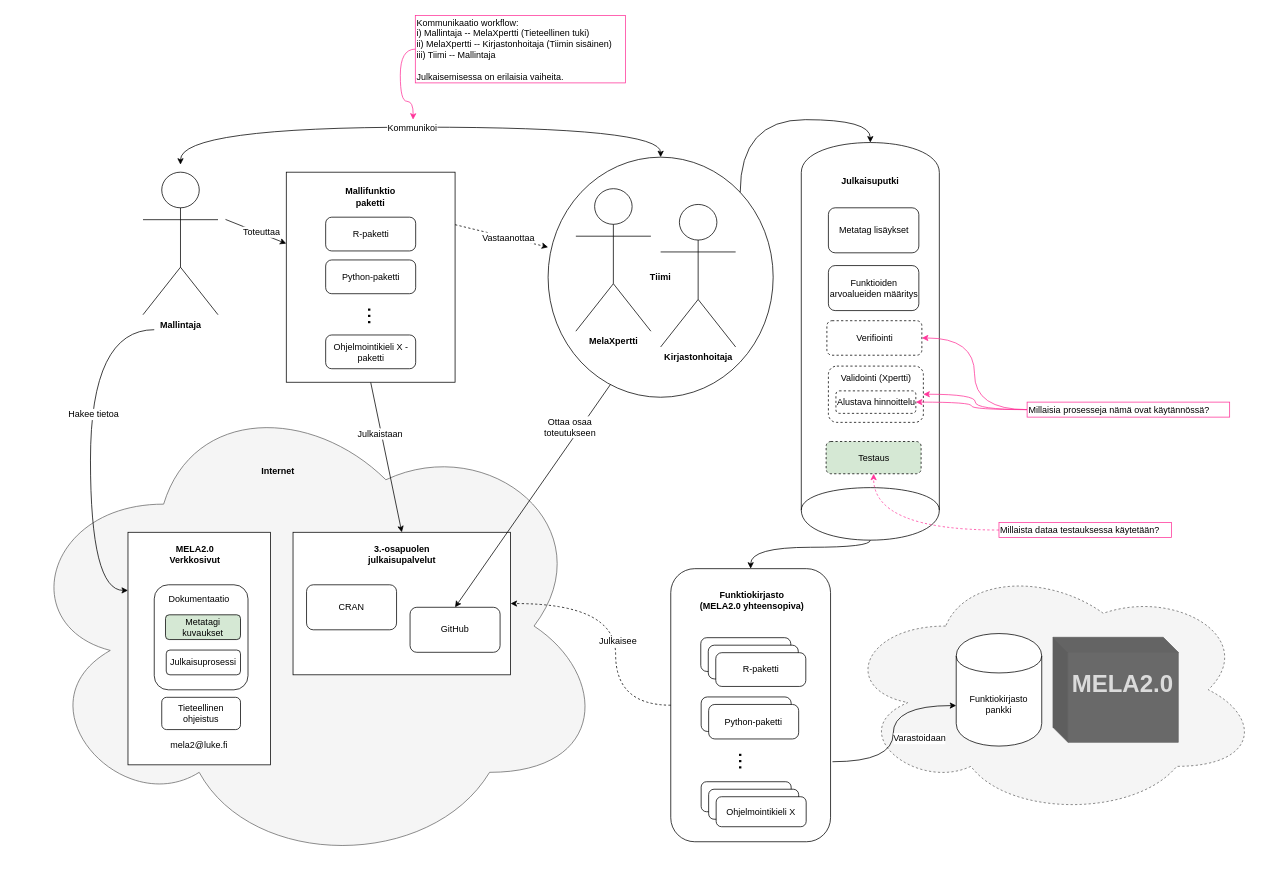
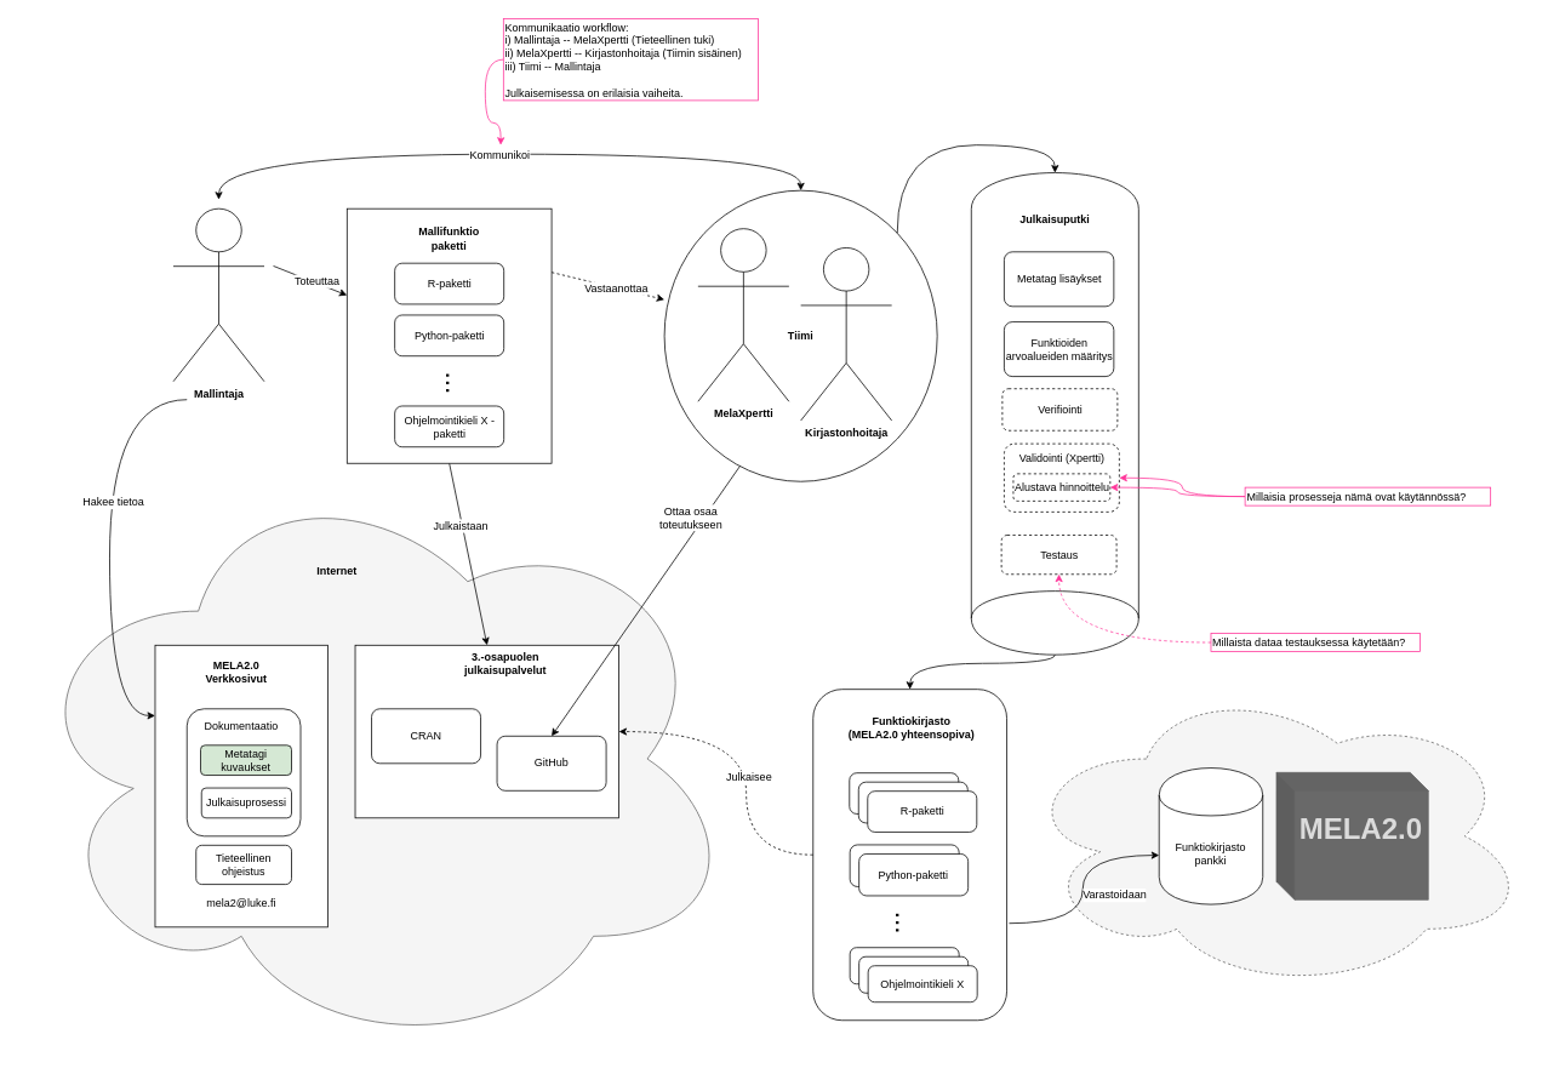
  <mxCell id="0" />
  <mxCell id="1" parent="0" />
  <mxCell id="2" value="" style="ellipse;shape=cloud;whiteSpace=wrap;html=1;glass=0;dashed=1;strokeColor=#666666;fillColor=#f5f5f5;fontColor=#333333;" vertex="1" parent="1"><mxGeometry x="1120" y="749" width="560" height="340" as="geometry" /></mxCell>
  <mxCell id="3" value="" style="ellipse;shape=cloud;whiteSpace=wrap;html=1;fillColor=#f5f5f5;strokeColor=#666666;fontColor=#333333;" parent="1" vertex="1"><mxGeometry x="20" y="509" width="790" height="650" as="geometry" /></mxCell>
  <mxCell id="4" value="" style="rounded=0;whiteSpace=wrap;html=1;" parent="1" vertex="1"><mxGeometry x="390" y="709" width="290" height="190" as="geometry" /></mxCell>
  <mxCell id="5" style="rounded=0;orthogonalLoop=1;jettySize=auto;html=1;" parent="1" target="38" edge="1"><mxGeometry relative="1" as="geometry"><mxPoint x="300" y="292" as="sourcePoint" /></mxGeometry></mxCell>
  <mxCell id="6" value="Toteuttaa" style="text;html=1;resizable=0;points=[];align=center;verticalAlign=middle;labelBackgroundColor=#ffffff;" parent="5" vertex="1" connectable="0"><mxGeometry x="0.141" y="2" relative="1" as="geometry"><mxPoint as="offset" /></mxGeometry></mxCell>
  <mxCell id="7" value="Mallintaja" style="shape=umlActor;verticalLabelPosition=bottom;labelBackgroundColor=#ffffff;verticalAlign=top;html=1;outlineConnect=0;fontSize=12;fontStyle=1" parent="1" vertex="1"><mxGeometry x="190" y="229" width="100" height="190" as="geometry" /></mxCell>
  <mxCell id="8" style="rounded=0;orthogonalLoop=1;jettySize=auto;html=1;entryX=0.5;entryY=0;entryDx=0;entryDy=0;exitX=0.277;exitY=0.947;exitDx=0;exitDy=0;exitPerimeter=0;" parent="1" target="17" edge="1" source="49"><mxGeometry relative="1" as="geometry"><mxPoint x="810" y="579" as="sourcePoint" /></mxGeometry></mxCell>
  <mxCell id="9" value="&lt;div&gt;Ottaa osaa&lt;/div&gt;&lt;div&gt;toteutukseen&lt;/div&gt;" style="text;html=1;resizable=0;points=[];align=center;verticalAlign=middle;labelBackgroundColor=#ffffff;" parent="8" vertex="1" connectable="0"><mxGeometry x="-0.091" relative="1" as="geometry"><mxPoint x="40" y="-79" as="offset" /></mxGeometry></mxCell>
  <mxCell id="10" style="edgeStyle=orthogonalEdgeStyle;rounded=0;orthogonalLoop=1;jettySize=auto;html=1;curved=1;startArrow=classic;startFill=1;" parent="1" edge="1" source="49"><mxGeometry relative="1" as="geometry"><mxPoint x="410" y="59" as="sourcePoint" /><mxPoint x="240" y="219" as="targetPoint" /><Array as="points"><mxPoint x="880" y="169" /><mxPoint x="240" y="169" /></Array></mxGeometry></mxCell>
  <mxCell id="11" value="Kommunikoi" style="text;html=1;resizable=0;points=[];align=center;verticalAlign=middle;labelBackgroundColor=#ffffff;" parent="10" vertex="1" connectable="0"><mxGeometry x="-0.008" y="2" relative="1" as="geometry"><mxPoint x="-10" y="-2" as="offset" /></mxGeometry></mxCell>
  <mxCell id="12" value="" style="rounded=0;whiteSpace=wrap;html=1;" parent="1" vertex="1"><mxGeometry x="170" y="709" width="190" height="310" as="geometry" /></mxCell>
  <mxCell id="13" value="" style="rounded=1;whiteSpace=wrap;html=1;" parent="1" vertex="1"><mxGeometry x="205" y="779" width="125" height="140" as="geometry" /></mxCell>
  <mxCell id="14" value="MELA2.0 Verkkosivut" style="text;html=1;strokeColor=none;fillColor=none;align=center;verticalAlign=middle;whiteSpace=wrap;rounded=0;fontStyle=1" parent="1" vertex="1"><mxGeometry x="210" y="729" width="99" height="20" as="geometry" /></mxCell>
  <mxCell id="15" style="rounded=0;orthogonalLoop=1;jettySize=auto;html=1;edgeStyle=orthogonalEdgeStyle;curved=1;entryX=0;entryY=0.25;entryDx=0;entryDy=0;" parent="1" edge="1" target="12"><mxGeometry relative="1" as="geometry"><mxPoint x="205" y="439" as="sourcePoint" /><mxPoint x="205" y="819" as="targetPoint" /><Array as="points"><mxPoint x="120" y="439" /><mxPoint x="120" y="787" /></Array></mxGeometry></mxCell>
  <mxCell id="16" value="Hakee tietoa" style="text;html=1;resizable=0;points=[];align=center;verticalAlign=middle;labelBackgroundColor=#ffffff;" parent="15" vertex="1" connectable="0"><mxGeometry x="-0.183" y="3" relative="1" as="geometry"><mxPoint as="offset" /></mxGeometry></mxCell>
  <mxCell id="17" value="GitHub" style="rounded=1;whiteSpace=wrap;html=1;" parent="1" vertex="1"><mxGeometry x="546" y="809" width="120" height="60" as="geometry" /></mxCell>
  <mxCell id="18" value="CRAN" style="rounded=1;whiteSpace=wrap;html=1;" parent="1" vertex="1"><mxGeometry x="408" y="779" width="120" height="60" as="geometry" /></mxCell>
- <mxCell id="19" value="3.-osapuolen julkaisupalvelut" style="text;html=1;strokeColor=none;fillColor=none;align=center;verticalAlign=middle;whiteSpace=wrap;rounded=0;fontStyle=1" parent="1" vertex="1"><mxGeometry x="485.5" y="729" width="99" height="20" as="geometry" /></mxCell>
+ <mxCell id="19" value="3.-osapuolen julkaisupalvelut" style="text;html=1;strokeColor=none;fillColor=none;align=center;verticalAlign=middle;whiteSpace=wrap;rounded=0;fontStyle=1" parent="1" vertex="1"><mxGeometry x="505.5" y="719" width="99" height="20" as="geometry" /></mxCell>
  <mxCell id="20" style="rounded=0;orthogonalLoop=1;jettySize=auto;html=1;exitX=0.5;exitY=1;exitDx=0;exitDy=0;entryX=0.5;entryY=0;entryDx=0;entryDy=0;" parent="1" source="38" target="4" edge="1"><mxGeometry relative="1" as="geometry" /></mxCell>
  <mxCell id="21" value="Julkaistaan" style="text;html=1;resizable=0;points=[];align=center;verticalAlign=middle;labelBackgroundColor=#ffffff;" parent="20" vertex="1" connectable="0"><mxGeometry x="-0.192" y="-3" relative="1" as="geometry"><mxPoint x="-2" y="-13" as="offset" /></mxGeometry></mxCell>
  <mxCell id="22" value="" style="group" parent="1" vertex="1" connectable="0"><mxGeometry x="893.5" y="757.5" width="213" height="364" as="geometry" /></mxCell>
  <mxCell id="23" value="" style="rounded=1;whiteSpace=wrap;html=1;fillColor=none;" parent="22" vertex="1"><mxGeometry width="213" height="364" as="geometry" /></mxCell>
  <mxCell id="24" value="&lt;div&gt;Funktiokirjasto&lt;/div&gt;&lt;div&gt;(MELA2.0 yhteensopiva)&lt;br&gt;&lt;/div&gt;" style="text;html=1;strokeColor=none;fillColor=none;align=center;verticalAlign=middle;whiteSpace=wrap;rounded=0;fontStyle=1" parent="22" vertex="1"><mxGeometry x="33.5" y="32" width="150" height="20" as="geometry" /></mxCell>
  <mxCell id="25" value="&lt;div&gt;Python-paketti&lt;/div&gt;" style="rounded=1;whiteSpace=wrap;html=1;arcSize=18;" parent="22" vertex="1"><mxGeometry x="40.5" y="171" width="120" height="46" as="geometry" /></mxCell>
  <mxCell id="26" value="&lt;div&gt;R-paketti&lt;/div&gt;" style="rounded=1;whiteSpace=wrap;html=1;arcSize=18;" parent="22" vertex="1"><mxGeometry x="40" y="92" width="120" height="45" as="geometry" /></mxCell>
  <mxCell id="27" value="&lt;div&gt;Kieli_X-paketti&lt;/div&gt;" style="rounded=1;whiteSpace=wrap;html=1;arcSize=18;" parent="22" vertex="1"><mxGeometry x="40.5" y="284" width="120" height="40" as="geometry" /></mxCell>
  <mxCell id="28" value="&lt;font style=&quot;font-size: 30px&quot;&gt;...&lt;/font&gt;" style="text;html=1;strokeColor=none;fillColor=none;align=center;verticalAlign=middle;whiteSpace=wrap;rounded=0;rotation=90;" parent="22" vertex="1"><mxGeometry x="83.5" y="247" width="40" height="20" as="geometry" /></mxCell>
  <mxCell id="29" value="&lt;div&gt;R-paketti&lt;/div&gt;" style="rounded=1;whiteSpace=wrap;html=1;arcSize=18;" parent="22" vertex="1"><mxGeometry x="50" y="102" width="120" height="45" as="geometry" /></mxCell>
  <mxCell id="30" value="&lt;div&gt;R-paketti&lt;/div&gt;" style="rounded=1;whiteSpace=wrap;html=1;arcSize=18;" parent="22" vertex="1"><mxGeometry x="60" y="112" width="120" height="45" as="geometry" /></mxCell>
  <mxCell id="31" value="&lt;div&gt;Kieli_X-paketti&lt;/div&gt;" style="rounded=1;whiteSpace=wrap;html=1;arcSize=18;" parent="22" vertex="1"><mxGeometry x="50.5" y="294" width="120" height="40" as="geometry" /></mxCell>
  <mxCell id="32" value="Ohjelmointikieli X" style="rounded=1;whiteSpace=wrap;html=1;arcSize=18;" parent="22" vertex="1"><mxGeometry x="60.5" y="304" width="120" height="40" as="geometry" /></mxCell>
  <mxCell id="33" value="&lt;div&gt;Python-paketti&lt;br&gt;&lt;/div&gt;" style="rounded=1;whiteSpace=wrap;html=1;arcSize=18;" parent="22" vertex="1"><mxGeometry x="50.5" y="181" width="120" height="46" as="geometry" /></mxCell>
  <mxCell id="34" style="edgeStyle=orthogonalEdgeStyle;rounded=0;orthogonalLoop=1;jettySize=auto;html=1;exitX=0;exitY=0.5;exitDx=0;exitDy=0;entryX=1;entryY=0.5;entryDx=0;entryDy=0;startArrow=none;startFill=0;dashed=1;strokeColor=#000000;curved=1;" parent="1" source="23" target="4" edge="1"><mxGeometry relative="1" as="geometry"><Array as="points"><mxPoint x="820" y="940" /><mxPoint x="820" y="804" /></Array></mxGeometry></mxCell>
  <mxCell id="35" value="Julkaisee" style="text;html=1;resizable=0;points=[];align=center;verticalAlign=middle;labelBackgroundColor=#ffffff;" parent="34" vertex="1" connectable="0"><mxGeometry x="-0.09" y="-2" relative="1" as="geometry"><mxPoint as="offset" /></mxGeometry></mxCell>
  <mxCell id="36" style="edgeStyle=none;rounded=0;orthogonalLoop=1;jettySize=auto;html=1;exitX=1;exitY=0.25;exitDx=0;exitDy=0;startArrow=none;startFill=0;strokeColor=#000000;dashed=1;entryX=0;entryY=0.375;entryDx=0;entryDy=0;entryPerimeter=0;" parent="1" source="38" edge="1" target="49"><mxGeometry relative="1" as="geometry"><mxPoint x="720" y="314" as="targetPoint" /></mxGeometry></mxCell>
  <mxCell id="37" value="Vastaanottaa" style="text;html=1;resizable=0;points=[];align=center;verticalAlign=middle;labelBackgroundColor=#ffffff;" parent="36" vertex="1" connectable="0"><mxGeometry x="0.143" relative="1" as="geometry"><mxPoint as="offset" /></mxGeometry></mxCell>
  <mxCell id="38" value="" style="rounded=0;whiteSpace=wrap;html=1;fillColor=#FFFFFF;" parent="1" vertex="1"><mxGeometry x="381" y="229" width="225" height="280" as="geometry" /></mxCell>
  <mxCell id="39" value="&lt;font style=&quot;font-size: 30px&quot;&gt;...&lt;/font&gt;" style="text;html=1;strokeColor=none;fillColor=none;align=center;verticalAlign=middle;whiteSpace=wrap;rounded=0;rotation=90;" parent="1" vertex="1"><mxGeometry x="480.205" y="411.53" width="40.909" height="19.518" as="geometry" /></mxCell>
  <mxCell id="40" value="&lt;div&gt;R-paketti&lt;/div&gt;" style="rounded=1;whiteSpace=wrap;html=1;arcSize=18;" parent="1" vertex="1"><mxGeometry x="433.5" y="289" width="120" height="45" as="geometry" /></mxCell>
  <mxCell id="41" value="&lt;div&gt;Python-paketti&lt;/div&gt;" style="rounded=1;whiteSpace=wrap;html=1;arcSize=18;" parent="1" vertex="1"><mxGeometry x="433.5" y="346" width="120" height="45" as="geometry" /></mxCell>
  <mxCell id="42" value="Ohjelmointikieli X -paketti" style="rounded=1;whiteSpace=wrap;html=1;arcSize=18;" parent="1" vertex="1"><mxGeometry x="433.5" y="446" width="120" height="45" as="geometry" /></mxCell>
  <mxCell id="43" value="Mallifunktio paketti" style="text;html=1;strokeColor=none;fillColor=none;align=center;verticalAlign=middle;whiteSpace=wrap;rounded=0;glass=1;fontStyle=1" parent="1" vertex="1"><mxGeometry x="440" y="252" width="107" height="20" as="geometry" /></mxCell>
  <mxCell id="44" value="Metatagi kuvaukset" style="rounded=1;whiteSpace=wrap;html=1;glass=0;fillColor=#d5e8d4;" parent="1" vertex="1"><mxGeometry x="220" y="819" width="100" height="33" as="geometry" /></mxCell>
  <mxCell id="45" value="Dokumentaatio" style="text;html=1;strokeColor=none;fillColor=none;align=center;verticalAlign=middle;whiteSpace=wrap;rounded=0;glass=1;" parent="1" vertex="1"><mxGeometry x="215" y="789" width="100" height="20" as="geometry" /></mxCell>
  <mxCell id="46" value="Internet" style="text;html=1;strokeColor=none;fillColor=none;align=center;verticalAlign=middle;whiteSpace=wrap;rounded=0;glass=1;fontStyle=1" parent="1" vertex="1"><mxGeometry x="350" y="618" width="40" height="20" as="geometry" /></mxCell>
  <mxCell id="47" value="Julkaisuprosessi" style="rounded=1;glass=0;whiteSpace=wrap;html=1;" parent="1" vertex="1"><mxGeometry x="221" y="866" width="99" height="33" as="geometry" /></mxCell>
  <mxCell id="48" value="" style="group" vertex="1" connectable="0" parent="1"><mxGeometry x="730" y="209" width="300" height="320" as="geometry" /></mxCell>
  <mxCell id="49" value="&lt;b&gt;Tiimi&lt;/b&gt;" style="ellipse;whiteSpace=wrap;html=1;fillColor=none;" vertex="1" parent="48"><mxGeometry width="300" height="320" as="geometry" /></mxCell>
  <mxCell id="50" value="MelaXpertti" style="shape=umlActor;verticalLabelPosition=bottom;labelBackgroundColor=#ffffff;verticalAlign=top;html=1;outlineConnect=0;fontSize=12;fontStyle=1" parent="48" vertex="1"><mxGeometry x="37" y="42" width="100" height="190" as="geometry" /></mxCell>
  <mxCell id="51" value="Kirjastonhoitaja" style="shape=umlActor;verticalLabelPosition=bottom;labelBackgroundColor=#ffffff;verticalAlign=top;html=1;outlineConnect=0;fontSize=12;fontStyle=1" vertex="1" parent="48"><mxGeometry x="150" y="63" width="100" height="190" as="geometry" /></mxCell>
  <mxCell id="52" value="Tieteellinen ohjeistus" style="rounded=1;glass=0;whiteSpace=wrap;html=1;" vertex="1" parent="1"><mxGeometry x="215" y="929" width="105" height="43" as="geometry" /></mxCell>
  <mxCell id="53" value="" style="group;rotation=90;dashed=1;" vertex="1" connectable="0" parent="1"><mxGeometry x="971" y="106" width="578" height="699" as="geometry" /></mxCell>
  <mxCell id="54" value="" style="shape=cylinder;whiteSpace=wrap;html=1;boundedLbl=1;backgroundOutline=1;rotation=180;" vertex="1" parent="53"><mxGeometry x="96.5" y="83.5" width="184" height="530" as="geometry" /></mxCell>
  <mxCell id="55" value="Metatag lisäykset" style="rounded=1;whiteSpace=wrap;html=1;rotation=0;" vertex="1" parent="53"><mxGeometry x="132.615" y="170.5" width="120.574" height="60" as="geometry" /></mxCell>
  <mxCell id="56" value="Funktioiden arvoalueiden määritys" style="rounded=1;whiteSpace=wrap;html=1;rotation=0;" vertex="1" parent="53"><mxGeometry x="132.615" y="247.5" width="120.574" height="60" as="geometry" /></mxCell>
- <mxCell id="57" value="Testaus" style="rounded=1;whiteSpace=wrap;html=1;rotation=0;dashed=1;fillColor=#d5e8d4;" vertex="1" parent="53"><mxGeometry x="129.6" y="482" width="126.603" height="43" as="geometry" /></mxCell>
+ <mxCell id="57" value="Testaus" style="rounded=1;whiteSpace=wrap;html=1;rotation=0;dashed=1;" vertex="1" parent="53"><mxGeometry x="129.6" y="482" width="126.603" height="43" as="geometry" /></mxCell>
  <mxCell id="58" value="&lt;div&gt;Validointi (Xpertti)&lt;/div&gt;&lt;div&gt;&lt;br&gt;&lt;/div&gt;&lt;div&gt;&lt;br&gt;&lt;/div&gt;&lt;div&gt;&lt;br&gt;&lt;/div&gt;" style="rounded=1;whiteSpace=wrap;html=1;rotation=0;dashed=1;" vertex="1" parent="53"><mxGeometry x="132.615" y="381.5" width="126.603" height="75" as="geometry" /></mxCell>
  <mxCell id="59" value="&lt;b&gt;Julkaisuputki&lt;/b&gt;" style="text;html=1;strokeColor=none;fillColor=none;align=center;verticalAlign=middle;whiteSpace=wrap;rounded=0;rotation=0;horizontal=1;" vertex="1" parent="53"><mxGeometry x="118.548" y="125" width="138.66" height="20" as="geometry" /></mxCell>
  <mxCell id="60" value="Verifiointi" style="rounded=1;whiteSpace=wrap;html=1;rotation=0;dashed=1;" vertex="1" parent="53"><mxGeometry x="130.605" y="321" width="126.603" height="46" as="geometry" /></mxCell>
  <mxCell id="61" value="Alustava hinnoittelu" style="rounded=1;whiteSpace=wrap;html=1;rotation=0;dashed=1;" vertex="1" parent="53"><mxGeometry x="142.663" y="414.5" width="106.507" height="30" as="geometry" /></mxCell>
  <mxCell id="62" style="edgeStyle=orthogonalEdgeStyle;curved=1;rounded=0;orthogonalLoop=1;jettySize=auto;html=1;exitX=1;exitY=0;exitDx=0;exitDy=0;entryX=0.5;entryY=1;entryDx=0;entryDy=0;" edge="1" parent="1" source="49" target="54"><mxGeometry relative="1" as="geometry"><Array as="points"><mxPoint x="986" y="159" /><mxPoint x="1160" y="159" /></Array></mxGeometry></mxCell>
  <mxCell id="63" style="edgeStyle=orthogonalEdgeStyle;curved=1;rounded=0;orthogonalLoop=1;jettySize=auto;html=1;exitX=0.5;exitY=0;exitDx=0;exitDy=0;" edge="1" parent="1" source="54" target="23"><mxGeometry relative="1" as="geometry"><Array as="points"><mxPoint x="1160" y="729" /><mxPoint x="1000" y="729" /></Array></mxGeometry></mxCell>
  <mxCell id="64" value="Funktiokirjasto pankki" style="shape=cylinder;whiteSpace=wrap;html=1;boundedLbl=1;backgroundOutline=1;glass=0;" vertex="1" parent="1"><mxGeometry x="1274" y="844" width="114" height="150" as="geometry" /></mxCell>
  <mxCell id="65" style="edgeStyle=orthogonalEdgeStyle;curved=1;rounded=0;orthogonalLoop=1;jettySize=auto;html=1;exitX=1.012;exitY=0.707;exitDx=0;exitDy=0;exitPerimeter=0;" edge="1" parent="1" source="23" target="64"><mxGeometry relative="1" as="geometry"><Array as="points"><mxPoint x="1190" y="1015" /><mxPoint x="1190" y="940" /></Array></mxGeometry></mxCell>
  <mxCell id="66" value="Varastoidaan" style="text;html=1;resizable=0;points=[];align=center;verticalAlign=middle;labelBackgroundColor=#ffffff;" vertex="1" connectable="0" parent="65"><mxGeometry x="-0.212" y="17" relative="1" as="geometry"><mxPoint x="51" y="-18.5" as="offset" /></mxGeometry></mxCell>
  <mxCell id="67" style="edgeStyle=orthogonalEdgeStyle;curved=1;rounded=0;orthogonalLoop=1;jettySize=auto;html=1;strokeColor=#FF3399;" edge="1" parent="1" source="68"><mxGeometry relative="1" as="geometry"><mxPoint x="550" y="159" as="targetPoint" /></mxGeometry></mxCell>
  <mxCell id="68" value="&lt;div&gt;Kommunikaatio workflow:&lt;/div&gt;&lt;div&gt;i) Mallintaja -- MelaXpertti (Tieteellinen tuki)&lt;br&gt;&lt;/div&gt;&lt;div&gt;ii) MelaXpertti -- Kirjastonhoitaja (Tiimin sisäinen)&lt;br&gt;&lt;/div&gt;&lt;div&gt;iii) Tiimi -- Mallintaja&lt;/div&gt;&lt;div&gt;&lt;br&gt;&lt;/div&gt;&lt;div&gt;Julkaisemisessa on erilaisia vaiheita.&lt;br&gt;&lt;/div&gt;" style="text;html=1;resizable=0;points=[];autosize=1;align=left;verticalAlign=top;spacingTop=-4;fillColor=#ffffff;strokeColor=#FF3399;" vertex="1" parent="1"><mxGeometry x="553" y="20" width="280" height="90" as="geometry" /></mxCell>
  <mxCell id="69" value="mela2@luke.fi" style="text;html=1;strokeColor=none;fillColor=none;align=center;verticalAlign=middle;whiteSpace=wrap;rounded=0;glass=0;" vertex="1" parent="1"><mxGeometry x="245" y="983" width="40" height="20" as="geometry" /></mxCell>
- <mxCell id="70" style="edgeStyle=orthogonalEdgeStyle;curved=1;rounded=0;orthogonalLoop=1;jettySize=auto;html=1;entryX=1;entryY=0.5;entryDx=0;entryDy=0;strokeColor=#FF3399;" edge="1" parent="1" source="73" target="60"><mxGeometry relative="1" as="geometry" /></mxCell>
  <mxCell id="71" style="edgeStyle=orthogonalEdgeStyle;curved=1;rounded=0;orthogonalLoop=1;jettySize=auto;html=1;strokeColor=#FF3399;" edge="1" parent="1" source="73" target="58"><mxGeometry relative="1" as="geometry" /></mxCell>
  <mxCell id="72" style="edgeStyle=orthogonalEdgeStyle;curved=1;rounded=0;orthogonalLoop=1;jettySize=auto;html=1;strokeColor=#FF3399;" edge="1" parent="1" source="73" target="61"><mxGeometry relative="1" as="geometry" /></mxCell>
  <mxCell id="73" value="Millaisia prosesseja nämä ovat käytännössä?" style="text;html=1;resizable=0;points=[];autosize=1;align=left;verticalAlign=top;spacingTop=-4;fillColor=#ffffff;strokeColor=#FF3399;" vertex="1" parent="1"><mxGeometry x="1368.5" y="535.5" width="270" height="20" as="geometry" /></mxCell>
  <mxCell id="74" style="edgeStyle=orthogonalEdgeStyle;curved=1;rounded=0;orthogonalLoop=1;jettySize=auto;html=1;entryX=0.5;entryY=1;entryDx=0;entryDy=0;strokeColor=#FF3399;dashed=1;" edge="1" parent="1" source="75" target="57"><mxGeometry relative="1" as="geometry" /></mxCell>
  <mxCell id="75" value="Millaista dataa testauksessa käytetään?" style="text;html=1;resizable=0;points=[];autosize=1;align=left;verticalAlign=top;spacingTop=-4;fillColor=#ffffff;strokeColor=#FF3399;" vertex="1" parent="1"><mxGeometry x="1331" y="696" width="230" height="20" as="geometry" /></mxCell>
  <mxCell id="76" value="" style="shape=cube;whiteSpace=wrap;html=1;boundedLbl=1;backgroundOutline=1;darkOpacity=0.05;darkOpacity2=0.1;fontSize=12;fillColor=#696969;strokeColor=#666666;fontColor=#333333;" vertex="1" parent="1"><mxGeometry x="1403" y="849" width="167" height="140" as="geometry" /></mxCell>
  <mxCell id="77" value="MELA2.0" style="text;html=1;strokeColor=none;fillColor=none;align=center;verticalAlign=middle;whiteSpace=wrap;rounded=0;fontSize=32;fontColor=#DBDBDB;fontStyle=1" vertex="1" parent="1"><mxGeometry x="1446" y="893.5" width="100" height="35" as="geometry" /></mxCell>
